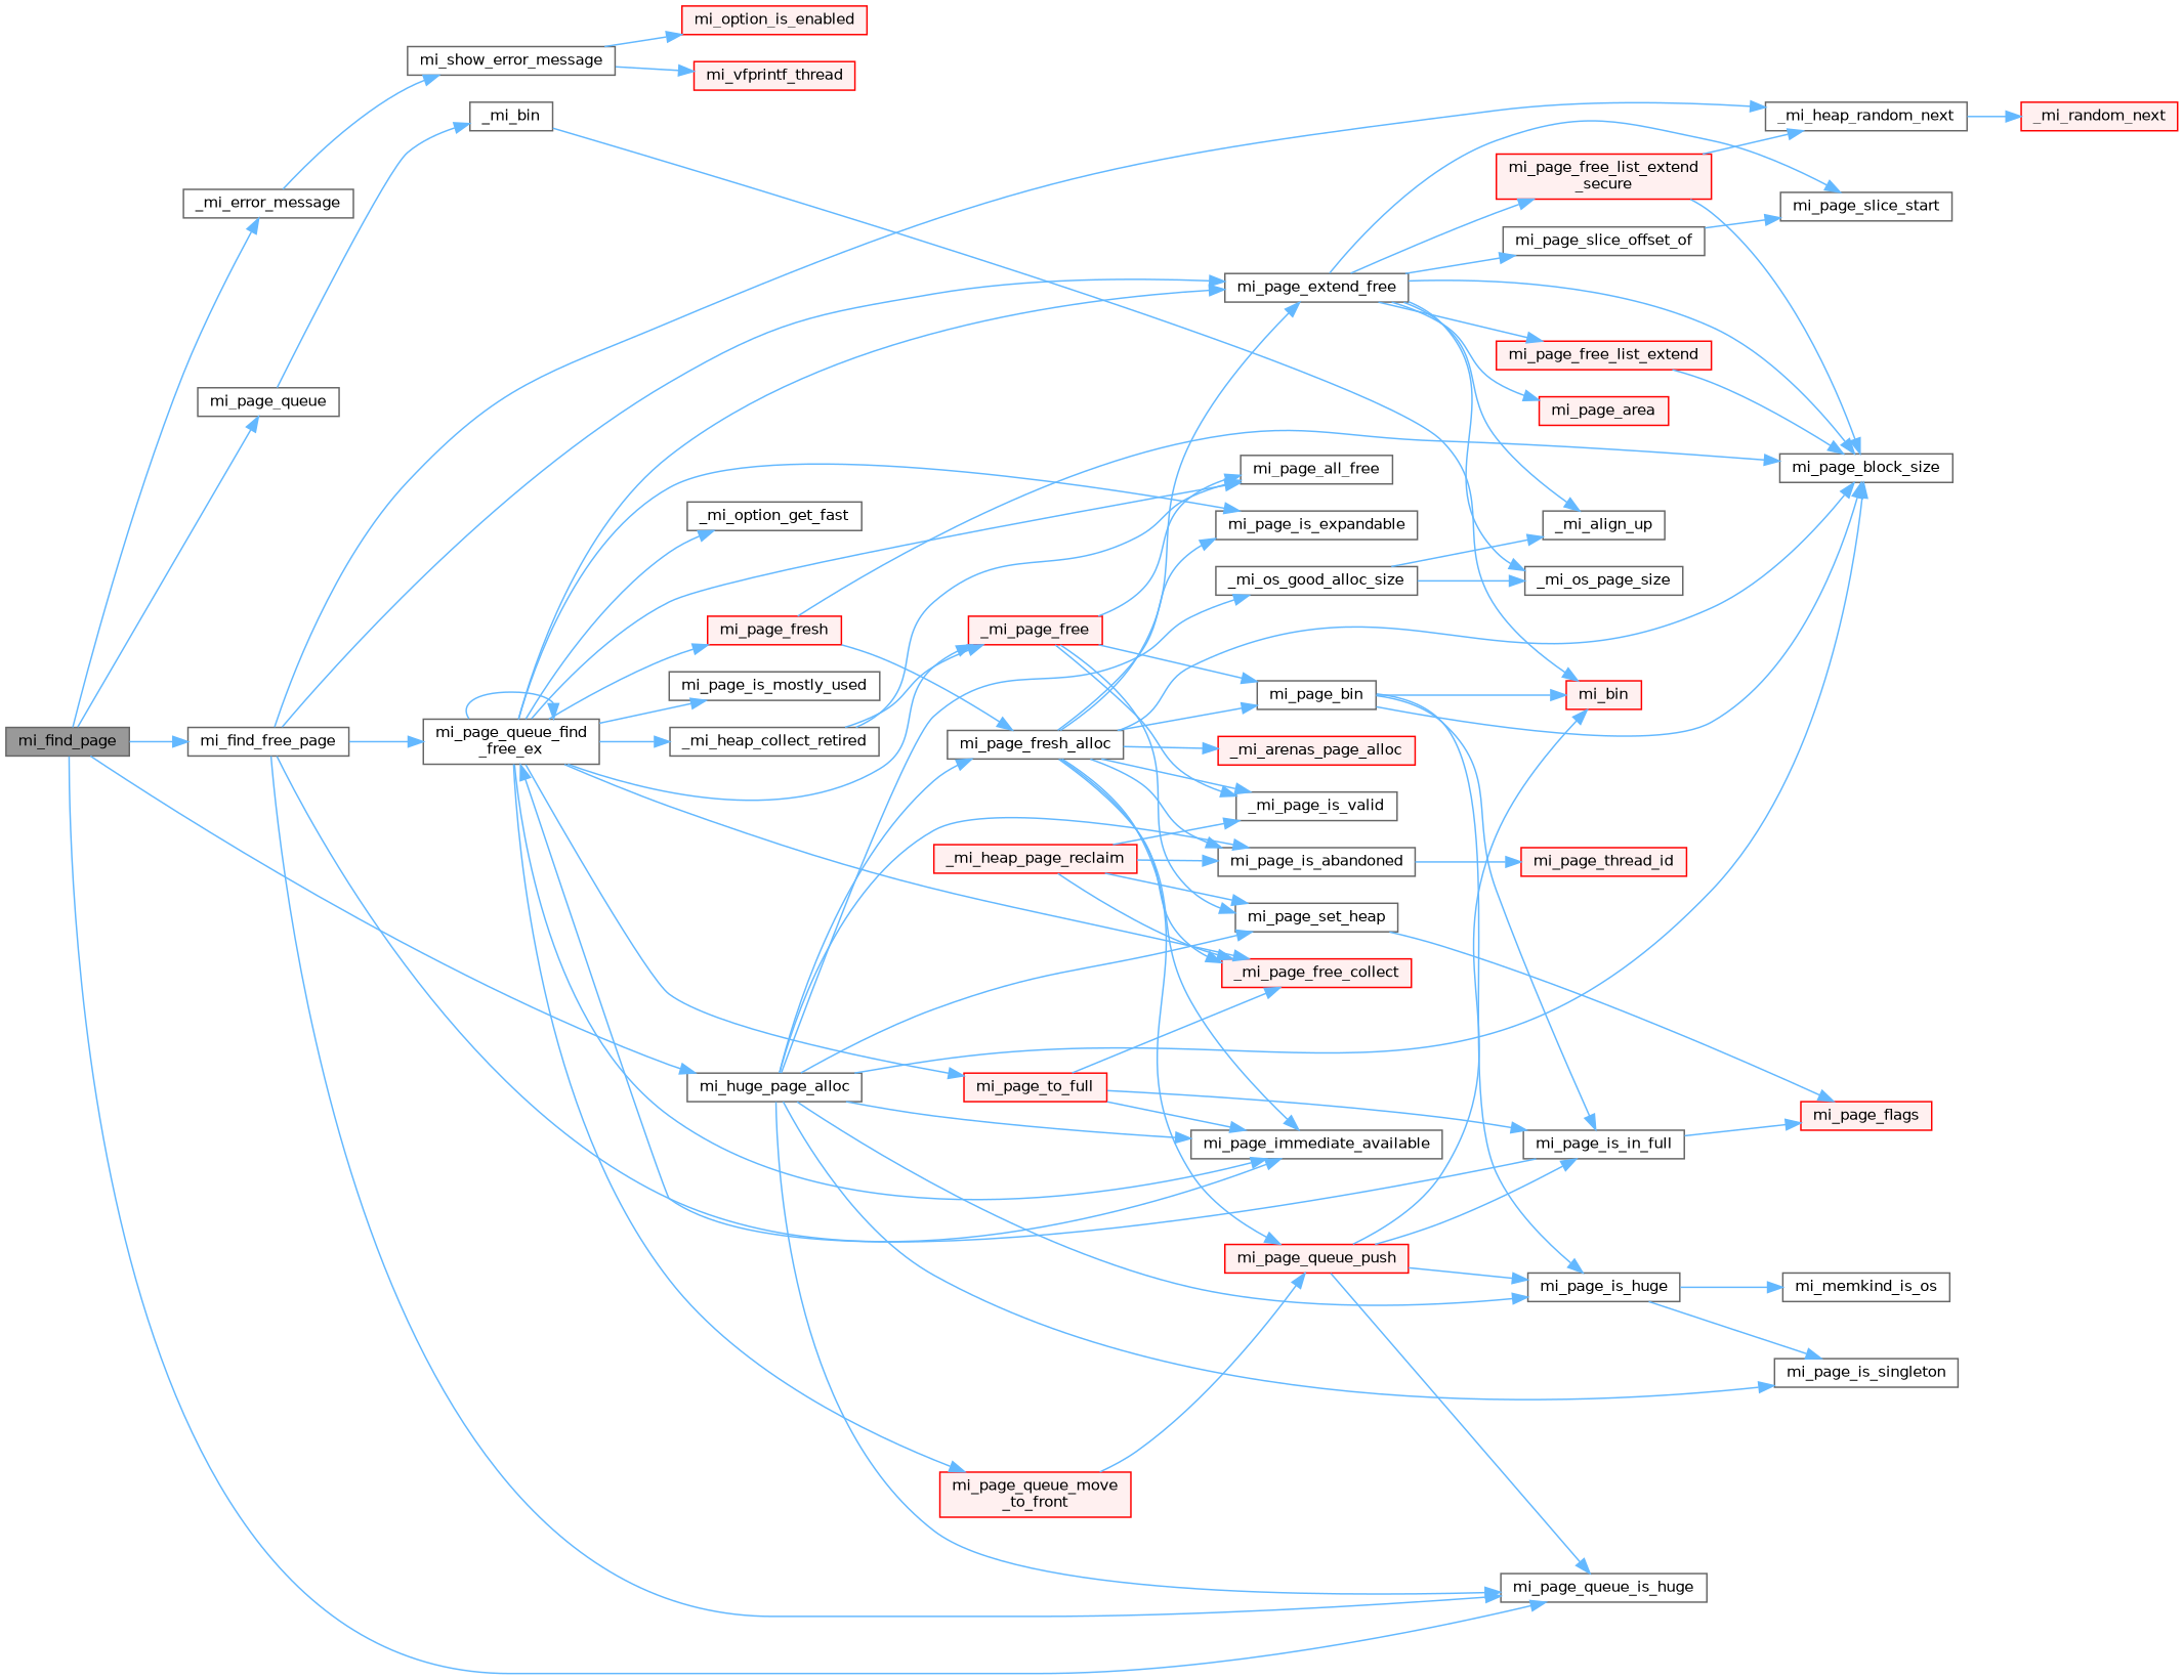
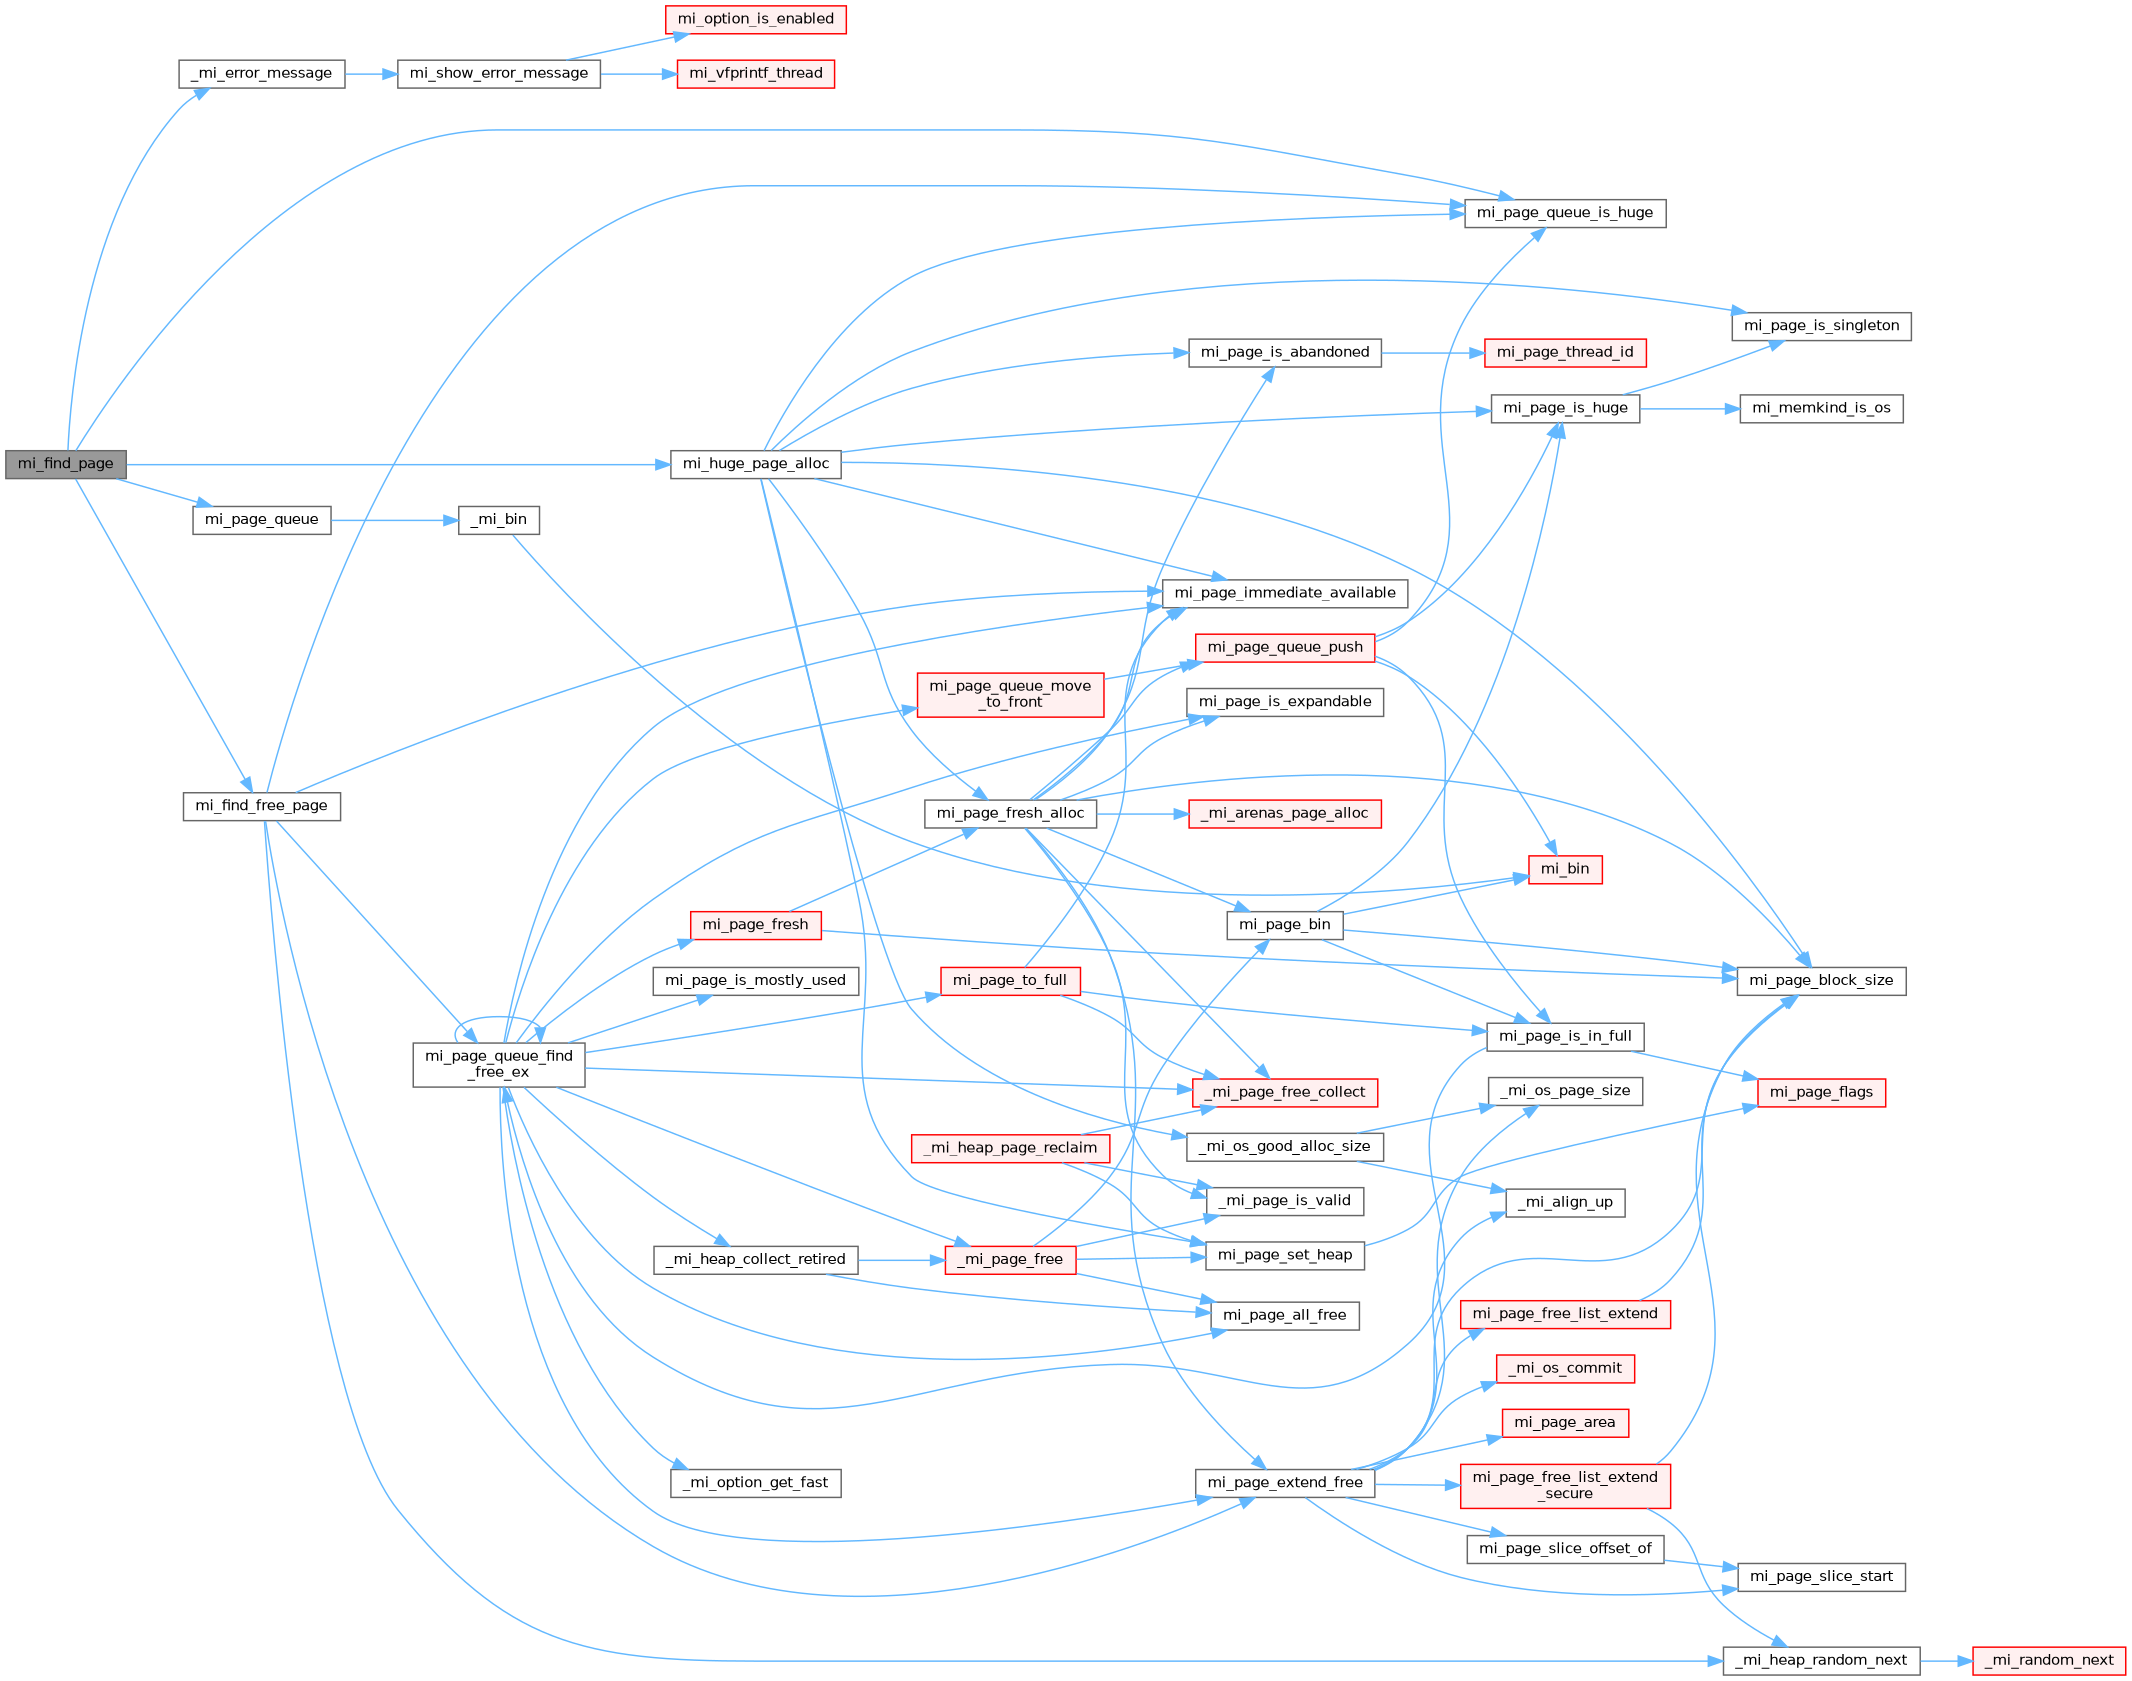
  digraph {
    rankdir=LR
    node [color=grey40 fillcolor=white fontname=Helvetica fontsize=10 shape=box style=filled]
    edge [color=steelblue1 fontname=Helvetica fontsize=10 labelfontname=Helvetica labelfontsize=10 style=solid]
    n1 [color=gray40 fillcolor=grey60 fontcolor=black height=0.2 label=mi_find_page width=0.4]
    n2 [height=0.2 label=_mi_error_message width=0.4]
    n3 [height=0.2 label=mi_find_free_page width=0.4]
    n4 [height=0.2 label=mi_page_queue_is_huge width=0.4]
    n5 [height=0.2 label=mi_huge_page_alloc width=0.4]
    n6 [height=0.2 label=mi_page_queue width=0.4]
    n7 [height=0.2 label=mi_show_error_message width=0.4]
    n8 [height=0.2 label=_mi_heap_random_next width=0.4]
    n9 [height=0.2 label=mi_page_extend_free width=0.4]
    n10 [height=0.2 label=mi_page_immediate_available width=0.4]
    n11 [height=0.2 label="mi_page_queue_find\l_free_ex" width=0.4]
    n12 [height=0.2 label=mi_page_block_size width=0.4]
    n13 [height=0.2 label=mi_page_set_heap width=0.4]
    n14 [height=0.2 label=mi_page_is_huge width=0.4]
    n15 [height=0.2 label=mi_page_is_singleton width=0.4]
    n16 [height=0.2 label=mi_page_fresh_alloc width=0.4]
    n17 [height=0.2 label=mi_page_is_abandoned width=0.4]
    n18 [height=0.2 label=_mi_os_good_alloc_size width=0.4]
    n19 [height=0.2 label=_mi_bin width=0.4]
    n20 [color=red fillcolor="#FFF0F0" height=0.2 label=mi_option_is_enabled width=0.4]
    n21 [color=red fillcolor="#FFF0F0" height=0.2 label=mi_vfprintf_thread width=0.4]
    n22 [color=red fillcolor="#FFF0F0" height=0.2 label=_mi_random_next width=0.4]
    n23 [height=0.2 label=_mi_align_up width=0.4]
+   n24 [color=red fillcolor="#FFF0F0" height=0.2 label=_mi_os_commit width=0.4]
    n25 [height=0.2 label=_mi_os_page_size width=0.4]
    n26 [color=red fillcolor="#FFF0F0" height=0.2 label=mi_page_area width=0.4]
    n27 [color=red fillcolor="#FFF0F0" height=0.2 label=mi_page_free_list_extend width=0.4]
    n28 [color=red fillcolor="#FFF0F0" height=0.2 label="mi_page_free_list_extend\l_secure" width=0.4]
    n29 [height=0.2 label=mi_page_slice_offset_of width=0.4]
    n30 [height=0.2 label=mi_page_slice_start width=0.4]
    n31 [height=0.2 label=_mi_heap_collect_retired width=0.4]
    n32 [color=red fillcolor="#FFF0F0" height=0.2 label=_mi_page_free width=0.4]
    n33 [height=0.2 label=mi_page_all_free width=0.4]
    n34 [height=0.2 label=_mi_option_get_fast width=0.4]
    n35 [color=red fillcolor="#FFF0F0" height=0.2 label=_mi_page_free_collect width=0.4]
    n36 [color=red fillcolor="#FFF0F0" height=0.2 label=mi_page_fresh width=0.4]
    n37 [height=0.2 label=mi_page_is_expandable width=0.4]
    n38 [height=0.2 label=mi_page_is_mostly_used width=0.4]
    n39 [color=red fillcolor="#FFF0F0" height=0.2 label="mi_page_queue_move\l_to_front" width=0.4]
    n40 [color=red fillcolor="#FFF0F0" height=0.2 label=mi_page_to_full width=0.4]
    n41 [height=0.2 label=_mi_page_is_valid width=0.4]
    n42 [height=0.2 label=mi_page_bin width=0.4]
    n43 [height=0.2 label=mi_page_is_in_full width=0.4]
    n44 [color=red fillcolor="#FFF0F0" height=0.2 label=mi_page_flags width=0.4]
    n45 [color=red fillcolor="#FFF0F0" height=0.2 label=mi_page_queue_push width=0.4]
    n46 [color=red fillcolor="#FFF0F0" height=0.2 label=mi_bin width=0.4]
    n47 [height=0.2 label=mi_memkind_is_os width=0.4]
    n48 [color=red fillcolor="#FFF0F0" height=0.2 label=_mi_arenas_page_alloc width=0.4]
    n49 [color=red fillcolor="#FFF0F0" height=0.2 label=_mi_heap_page_reclaim width=0.4]
    n50 [color=red fillcolor="#FFF0F0" height=0.2 label=mi_page_thread_id width=0.4]
    n1 -> n2
    n1 -> n3
    n1 -> n4
    n1 -> n5
    n1 -> n6
    n2 -> n7
    n3 -> n4
    n3 -> n8
    n3 -> n9
    n3 -> n10
    n3 -> n11
    n5 -> n4
    n5 -> n10
    n5 -> n12
    n5 -> n13
    n5 -> n14
    n5 -> n15
    n5 -> n16
    n5 -> n17
    n5 -> n18
    n6 -> n19
    n7 -> n20
    n7 -> n21
    n8 -> n22
    n9 -> n12
    n9 -> n23
+   n9 -> n24
    n9 -> n25
    n9 -> n26
    n9 -> n27
    n9 -> n28
    n9 -> n29
    n9 -> n30
    n11 -> n9
    n11 -> n10
    n11 -> n11
    n11 -> n31
    n11 -> n32
    n11 -> n33
    n11 -> n34
    n11 -> n35
    n11 -> n36
    n11 -> n37
    n11 -> n38
    n11 -> n39
    n11 -> n40
    n13 -> n44
    n14 -> n15
    n14 -> n47
    n16 -> n9
    n16 -> n10
    n16 -> n12
    n16 -> n17
    n16 -> n35
    n16 -> n37
    n16 -> n41
    n16 -> n42
    n16 -> n45
    n16 -> n48
    n17 -> n50
    n18 -> n23
    n18 -> n25
    n19 -> n46
    n27 -> n12
    n28 -> n8
    n28 -> n12
    n29 -> n30
    n31 -> n32
    n31 -> n33
    n32 -> n13
    n32 -> n33
    n32 -> n41
    n32 -> n42
    n36 -> n12
    n36 -> n16
    n39 -> n45
    n40 -> n10
    n40 -> n35
    n40 -> n43
    n42 -> n12
    n42 -> n14
    n42 -> n43
    n42 -> n46
    n43 -> n11
    n43 -> n44
    n45 -> n4
    n45 -> n14
    n45 -> n43
    n45 -> n46
    n49 -> n13
-   n49 -> n17
    n49 -> n35
    n49 -> n41
  }
